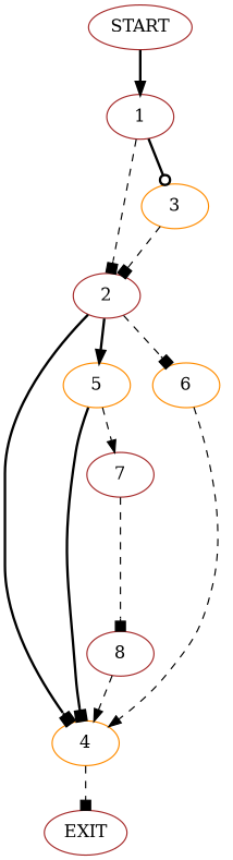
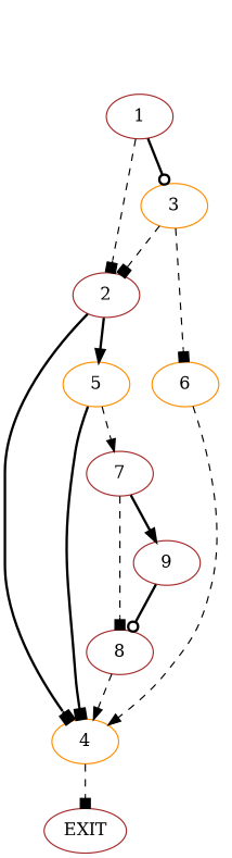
  digraph {
    node [color=brown]
    edge [arrowhead=box style=dashed]
-   n1 [label=START]
    1
    2
    3 [color=darkorange]
    n5 [label=EXIT]
    4 [color=darkorange]
    5 [color=darkorange]
    6 [color=darkorange]
    7
    8
-   n1 -> 1 [arrowhead=normal style=bold]
+   9
    1 -> 2
    1 -> 3 [arrowhead=odot style=bold]
    2 -> 4 [style=bold]
    2 -> 5 [arrowhead=normal style=bold]
    3 -> 2
-   2 -> 6
+   3 -> 6
    4 -> n5
    5 -> 4 [style=bold]
    5 -> 7 [arrowhead=normal]
    6 -> 4 [arrowhead=normal]
    7 -> 8
+   7 -> 9 [arrowhead=normal style=bold]
    8 -> 4 [arrowhead=normal]
+   9 -> 8 [arrowhead=odot style=bold]
  }
